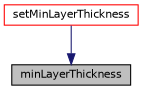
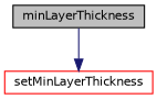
  digraph {
    rankdir=TB
    node [fontname=Helvetica fontsize=10 shape=record]
    n1 [color=black fillcolor=grey75 fontcolor=black height=0.2 label=minLayerThickness style=filled width=0.4]
    n2 [color=red height=0.2 label=setMinLayerThickness width=0.4]
-   n2 -> n1 [color=midnightblue fontname=Helvetica fontsize=10 labelfontname=Helvetica labelfontsize=10 style=solid]
+   n1 -> n2 [color=midnightblue fontname=Helvetica fontsize=10 labelfontname=Helvetica labelfontsize=10 style=solid]
  }
